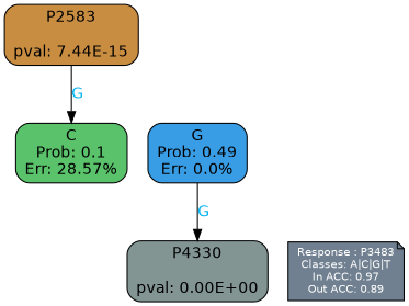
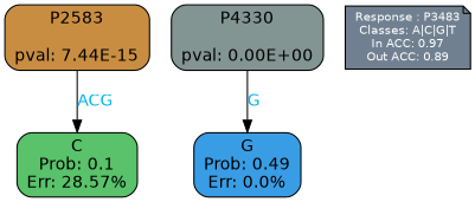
  digraph {
    ranksep=equally
    splines=polylines
    node [color=black fontname=helvetica shape=box style="filled, rounded"]
    edge [fontcolor=deepskyblue2 fontname=helvetica]
    n1 [fillcolor="#59c26a" label="C\nProb: 0.1\nErr: 28.57%"]
    n2 [fillcolor="#399de5" label="G\nProb: 0.49\nErr: 0.0%"]
    n3 [align=left fillcolor=slategray fontcolor=white fontsize=10 label="Response : P3483\nClasses: A|C|G|T\nIn ACC: 0.97\nOut ACC: 0.89\n" shape=note style=filled]
    n4 [fillcolor="#829592" label="P4330\n\npval: 0.00E+00"]
    n5 [fillcolor="#c98d42" label="P2583\n\npval: 7.44E-15"]
    subgraph sub_1 {
      rank=same
      n1
      n2
    }
    subgraph sub_2 {
      rank=same
      n3
      n4
    }
-   n2 -> n4 [label=G]
-   n5 -> n1 [label=G]
+   n4 -> n2 [label=G]
+   n5 -> n1 [label=ACG]
  }
